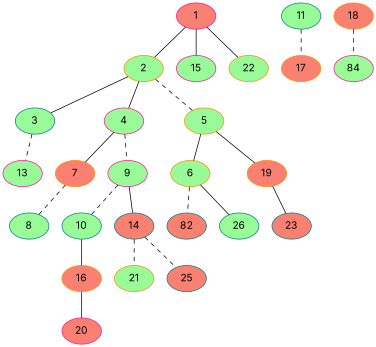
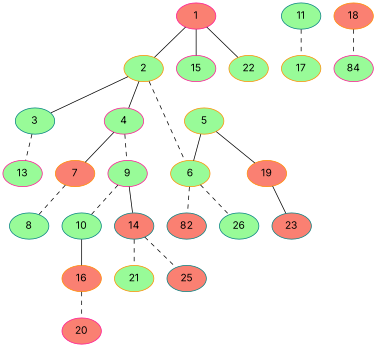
  graph {
    fontname=Inter
    node [color=darkorange fillcolor=palegreen fontname=Inter style=filled]
    edge [fontname=Inter style=solid weight=1.0]
    1 [color=deeppink fillcolor=salmon]
    2
    15 [color=deeppink]
    22
    3 [color=teal]
    4 [color=deeppink]
    5
    13 [color=deeppink]
    7 [fillcolor=salmon]
    9 [color=deeppink]
    6
    19 [fillcolor=salmon]
    8 [color=teal]
    10 [color=teal]
    14 [color=teal fillcolor=salmon]
    n16 [color=teal fillcolor=salmon label=82]
    26 [color=teal]
    23 [color=teal fillcolor=salmon]
    11 [color=teal]
-   17 [fillcolor=salmon]
+   17
    16 [fillcolor=salmon]
    21
    25 [color=teal fillcolor=salmon]
    20 [color=deeppink fillcolor=salmon]
    18 [fillcolor=salmon]
    n26 [color=deeppink label=84]
    1 -- 2
    1 -- 15
    1 -- 22
    2 -- 3
    2 -- 4
-   2 -- 5 [style=dashed]
+   2 -- 6 [style=dashed]
    3 -- 13 [style=dashed]
    4 -- 7
    4 -- 9 [style=dashed]
    5 -- 6
    5 -- 19
    7 -- 8 [style=dashed]
    9 -- 10 [style=dashed]
    9 -- 14
    6 -- n16 [style=dashed]
-   6 -- 26
+   6 -- 26 [style=dashed]
    19 -- 23
    10 -- 16
    14 -- 21 [style=dashed]
    14 -- 25 [style=dashed]
    11 -- 17 [style=dashed]
-   16 -- 20
+   16 -- 20 [style=dashed]
    18 -- n26 [style=dashed]
  }
